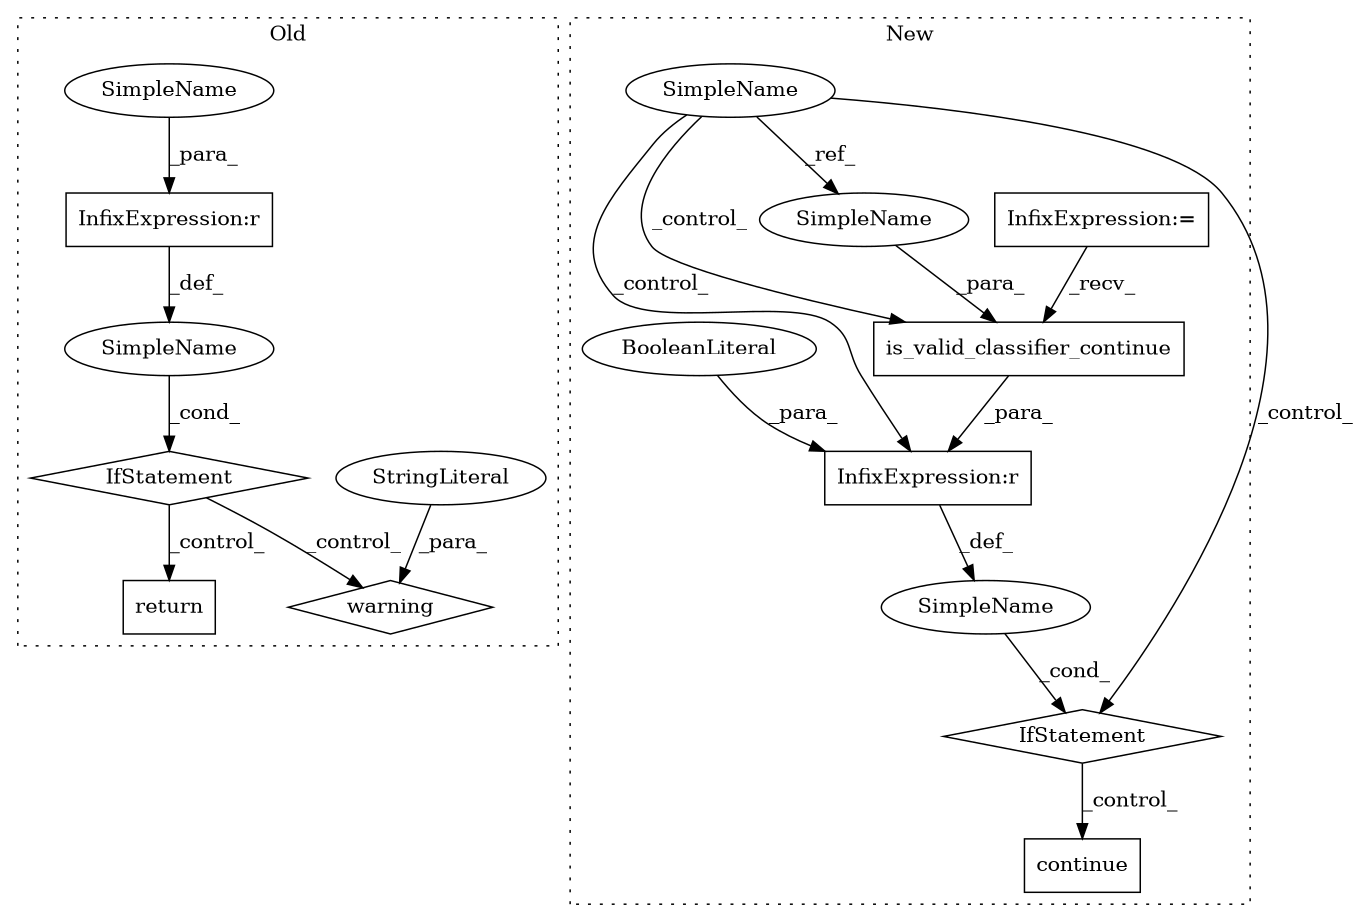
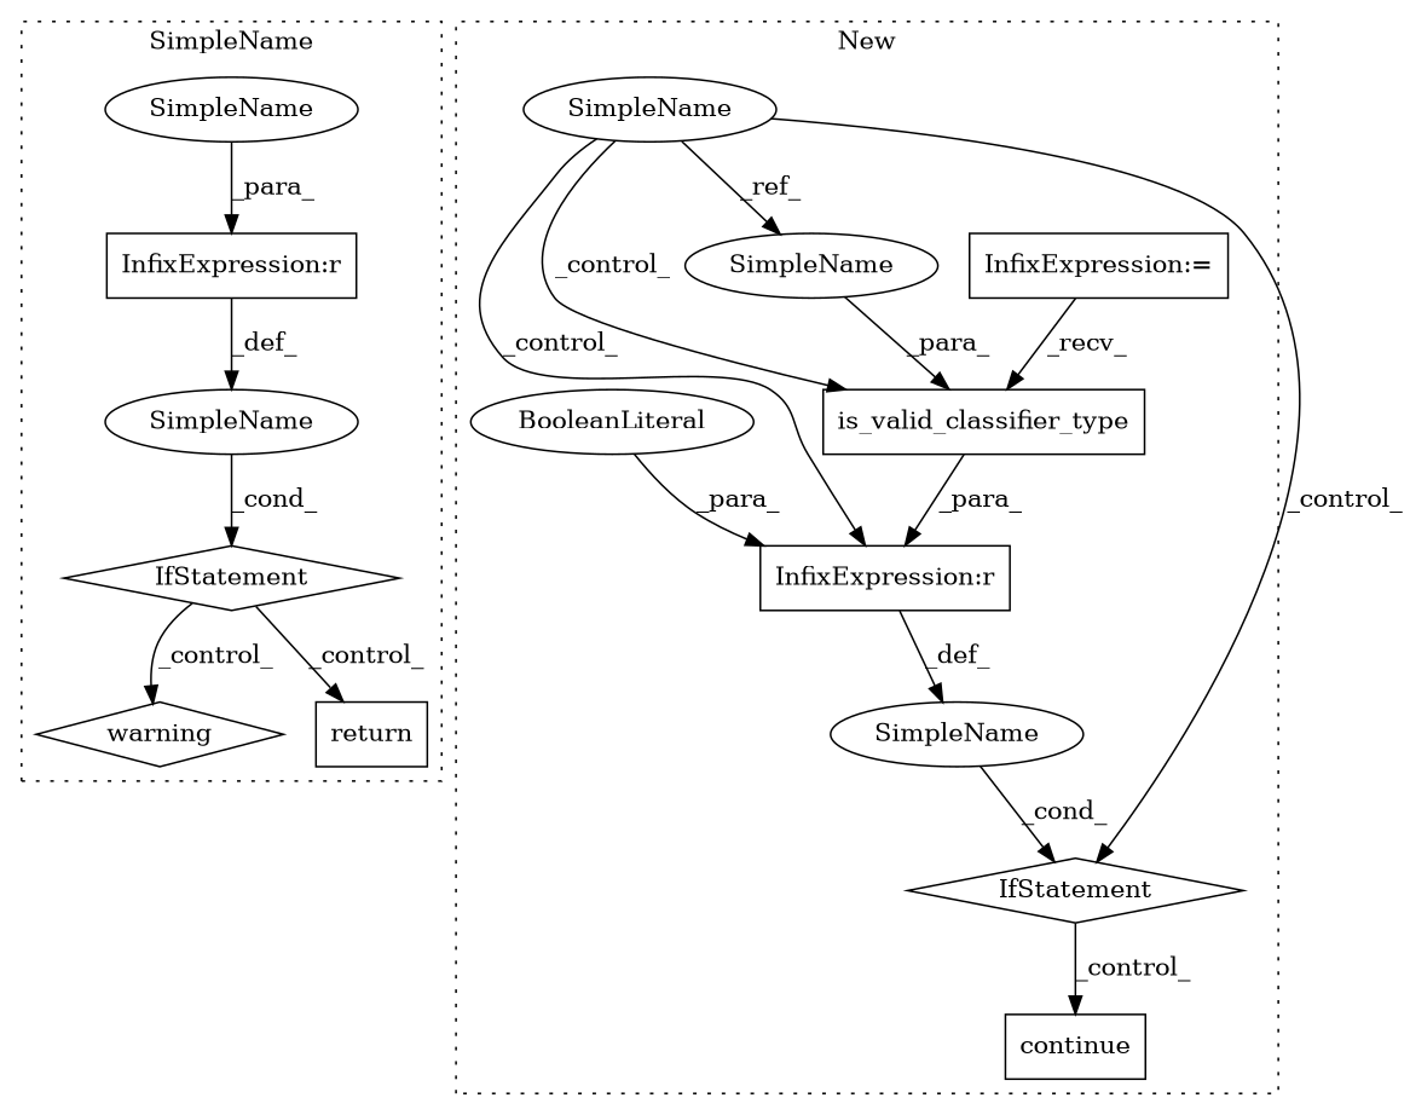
  digraph {
    node [a=42 l=10 shape=ellipse]
    n1 [a=32 l="8,1" label=warning s="10650,10720" shape=diamond]
-   n2 [a=45 l=62 label=StringLiteral s=10658]
    n3 [a=27 l=4 label="InfixExpression:r" s=10622 shape=box]
    n4 [label=SimpleName l=""]
    n5 [a=25 l="4,2" label=IfStatement s="10608,10630" shape=diamond]
    n6 [a=41 l=7 label=return s=10731 shape=box]
    n7 [label=SimpleName s=10612]
    n8 [a=18 l=9 label=continue s=11380 shape=box]
    n9 [label=SimpleName s=11256]
    n10 [a=27 l=4 label="InfixExpression:r" s=11359 shape=box]
    n11 [label=SimpleName l=""]
    n12 [a=25 l="4,2" label=IfStatement s="11300,11368" shape=diamond]
    n13 [a=9 l=5 label=BooleanLiteral s=11363]
-   n14 [a=32 l="25,1" label=is_valid_classifier_continue s="11323,11358" shape=box]
+   n14 [a=32 l="25,1" label=is_valid_classifier_type s="11323,11358" shape=box]
    n15 [a=7 l=18 label="InfixExpression:=" s=10905 shape=box]
    n16 [label=SimpleName s=11348]
    subgraph cluster_1 {
-     label=Old
+     label=SimpleName
      style=dotted
      n1
-     n2
      n3
      n4
      n5
      n6
      n7
    }
    subgraph cluster_2 {
      label=New
      style=dotted
      n8
      n9
      n10
      n11
      n12
      n13
      n14
      n15
      n16
    }
-   n2 -> n1 [label=_para_]
    n3 -> n4 [label=_def_]
    n4 -> n5 [label=_cond_]
    n5 -> n1 [label=_control_]
    n5 -> n6 [label=_control_]
    n7 -> n3 [label=_para_]
    n9 -> n10 [label=_control_]
    n9 -> n12 [label=_control_]
    n9 -> n14 [label=_control_]
    n9 -> n16 [label=_ref_]
    n10 -> n11 [label=_def_]
    n11 -> n12 [label=_cond_]
    n12 -> n8 [label=_control_]
    n13 -> n10 [label=_para_]
    n14 -> n10 [label=_para_]
    n15 -> n14 [label=_recv_]
    n16 -> n14 [label=_para_]
  }
